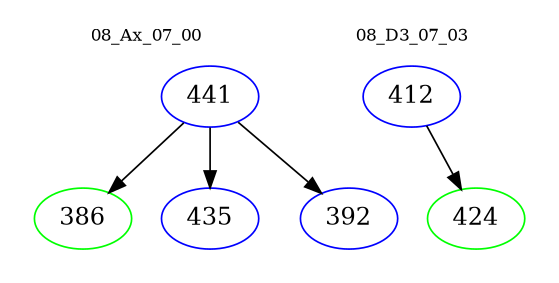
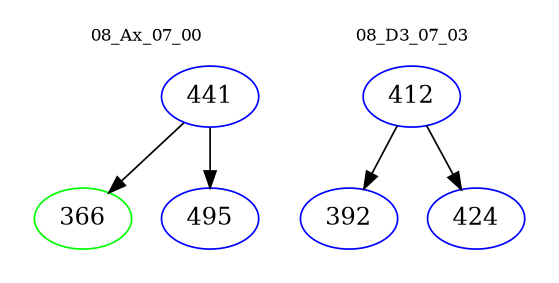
  digraph {
    node [color=blue]
    edge [color=black]
    n1 [label=441]
-   n2 [color=green label=386]
-   n3 [label=435]
+   n2 [color=green label=366]
+   n3 [label=495]
    n4 [label=412]
    n5 [label=392]
-   n6 [color=green label=424]
+   n6 [label=424]
    subgraph cluster_1 {
      color=white
      fontsize=10
      label="08_Ax_07_00"
      n1
      n2
      n3
    }
    subgraph cluster_2 {
      color=white
      fontsize=10
      label="08_D3_07_03"
      n4
      n5
      n6
    }
    n1 -> n2
    n1 -> n3
-   n1 -> n5
+   n4 -> n5
    n4 -> n6
  }
